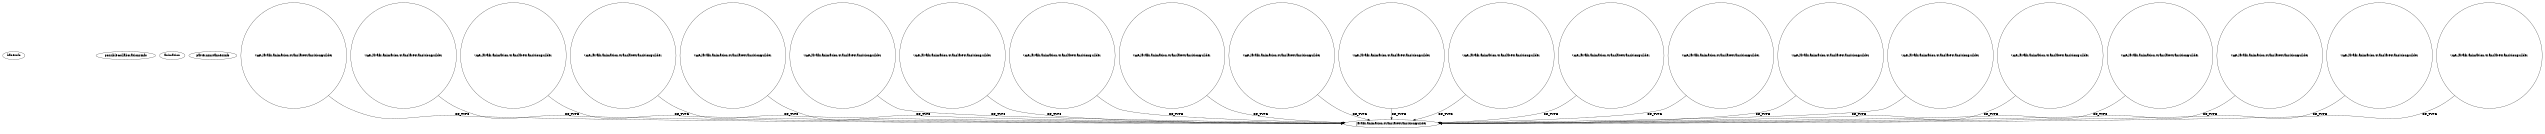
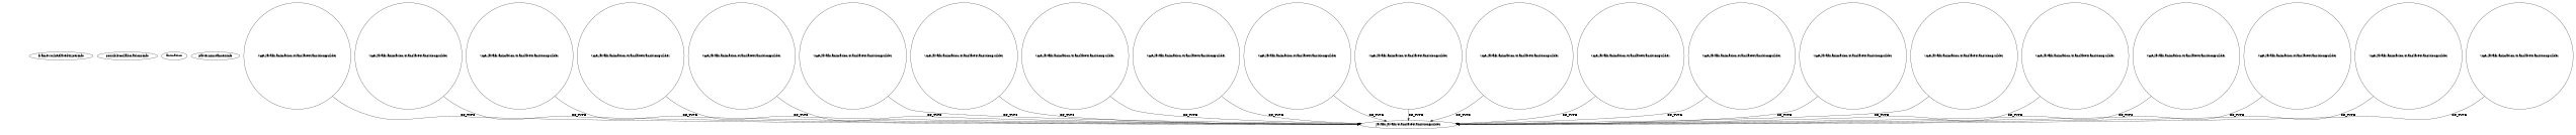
  digraph {
    node [isFrameworkType=false vertexType=VARIABLE_EXPRESION shape=circle]
-   baseInfo [category=pattern graphId=3791 isAnonymous=false possibleRelation=false isFrameworkType="" vertexType="" shape=""]
+   frameworkRelatedTypesInfo [isFrameworkType="" vertexType="" shape=""]
    possibleCollaborationsInfo [isFrameworkType="" vertexType="" shape=""]
    n4 [frequency=2.0 label=animation patternRootClient=null isFrameworkType="" vertexType="" shape=""]
    patternInstancesInfo [0="7thwheel-medaka-chan~/7thwheel-medaka-chan/medaka-chan-master/src/seventhwheel/pos/controller/MainController.java~MainController~25" 1="Maxxa-MT-common~/Maxxa-MT-common/MT-common-master/src/cz/commons/example/animation/SimpleAnimationExample.java~SimpleAnimationExample~908" isFrameworkType="" vertexType="" shape=""]
-   n6 [label="javafx.animation.TranslateTransitionBuilder" vertexType=FRAMEWORK_CLASS_TYPE shape=""]
+   n6 [label="javafx.javafx.TranslateTransitionBuilder" vertexType=FRAMEWORK_CLASS_TYPE shape=""]
    n7 [label="VAR:javafx.animation.TranslateTransitionBuilder"]
    n8 [label="VAR:javafx.animation.TranslateTransitionBuilder"]
    n9 [label="VAR:javafx.animation.TranslateTransitionBuilder"]
    n10 [label="VAR:javafx.animation.TranslateTransitionBuilder"]
    n11 [label="VAR:javafx.animation.TranslateTransitionBuilder"]
    n12 [label="VAR:javafx.animation.TranslateTransitionBuilder"]
    n13 [label="VAR:javafx.animation.TranslateTransitionBuilder"]
    n14 [label="VAR:javafx.animation.TranslateTransitionBuilder"]
    n15 [label="VAR:javafx.animation.TranslateTransitionBuilder"]
    n16 [label="VAR:javafx.animation.TranslateTransitionBuilder"]
    n17 [label="VAR:javafx.animation.TranslateTransitionBuilder"]
    n18 [label="VAR:javafx.animation.TranslateTransitionBuilder"]
    n19 [label="VAR:javafx.animation.TranslateTransitionBuilder"]
    n20 [label="VAR:javafx.animation.TranslateTransitionBuilder"]
    n21 [label="VAR:javafx.animation.TranslateTransitionBuilder"]
    n22 [label="VAR:javafx.animation.TranslateTransitionBuilder"]
    n23 [label="VAR:javafx.animation.TranslateTransitionBuilder"]
    n24 [label="VAR:javafx.animation.TranslateTransitionBuilder"]
    n25 [label="VAR:javafx.animation.TranslateTransitionBuilder"]
    n26 [label="VAR:javafx.animation.TranslateTransitionBuilder"]
    n27 [label="VAR:javafx.animation.TranslateTransitionBuilder"]
    n7 -> n6 [label=OF_TYPE]
    n8 -> n6 [label=OF_TYPE]
    n9 -> n6 [label=OF_TYPE]
    n10 -> n6 [label=OF_TYPE]
    n11 -> n6 [label=OF_TYPE]
    n12 -> n6 [label=OF_TYPE]
    n13 -> n6 [label=OF_TYPE]
    n14 -> n6 [label=OF_TYPE]
    n15 -> n6 [label=OF_TYPE]
    n16 -> n6 [label=OF_TYPE]
    n17 -> n6 [label=OF_TYPE]
    n18 -> n6 [label=OF_TYPE]
    n19 -> n6 [label=OF_TYPE]
    n20 -> n6 [label=OF_TYPE]
    n21 -> n6 [label=OF_TYPE]
    n22 -> n6 [label=OF_TYPE]
    n23 -> n6 [label=OF_TYPE]
    n24 -> n6 [label=OF_TYPE]
    n25 -> n6 [label=OF_TYPE]
    n26 -> n6 [label=OF_TYPE]
    n27 -> n6 [label=OF_TYPE]
  }
